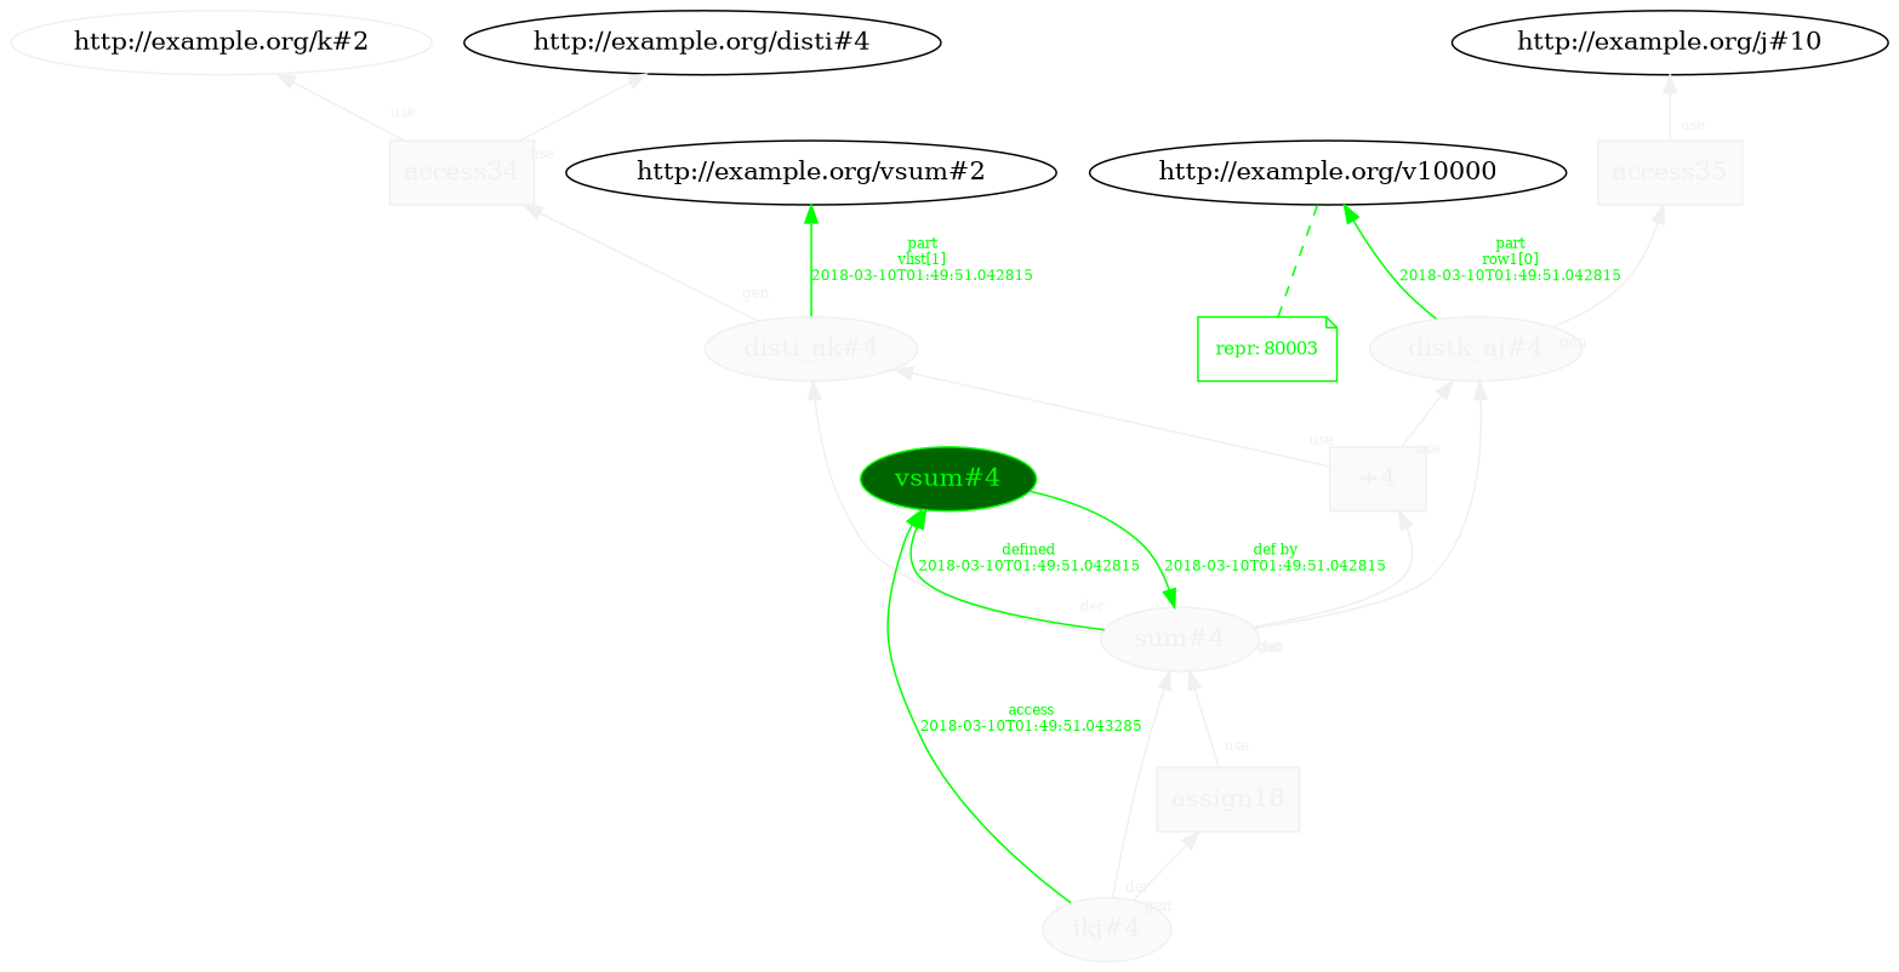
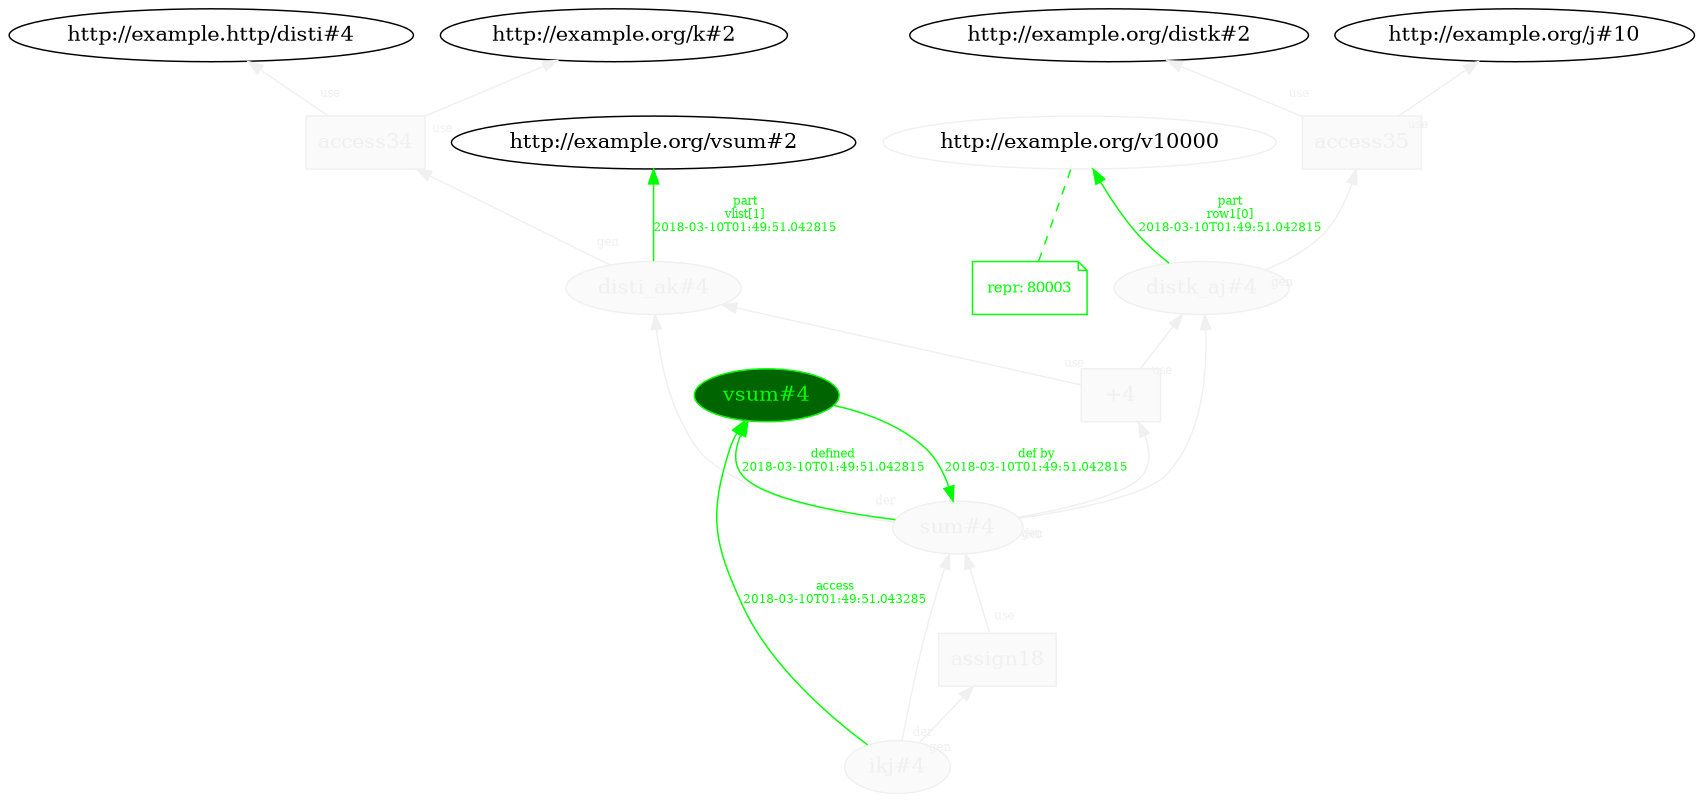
  digraph {
    rankdir=BT
    node [color="#F0F0F0" fillcolor="#FAFAFA" fontcolor="#F0F0F0" style=filled]
    edge [color="#F0F0F0" fontcolor="#F0F0F0" rotation=20 labelangle=60.0 labeldistance=1.5 labelfontsize=8 taillabel=use]
    n1 [label="disti_ak#4"]
    "http://example.org/vsum#2" [color="" fillcolor="" fontcolor="" style=""]
    n3 [label=access34 shape=polygon sides=4]
-   "http://example.org/disti#4" [color="" fillcolor="" fontcolor="" style=""]
-   "http://example.org/k#2" [fillcolor="" fontcolor="" style=""]
+   "http://example.org/disti#4" [label="http://example.http/disti#4" color="" fillcolor="" fontcolor="" style=""]
+   "http://example.org/k#2" [color="" fillcolor="" fontcolor="" style=""]
    n6 [label="distk_aj#4"]
-   "http://example.org/v10000" [color="" fillcolor="" fontcolor="" style=""]
+   "http://example.org/v10000" [fillcolor="" fontcolor="" style=""]
    n8 [label=access35 shape=polygon sides=4]
+   "http://example.org/distk#2" [color="" fillcolor="" fontcolor="" style=""]
    "http://example.org/j#10" [color="" fillcolor="" fontcolor="" style=""]
    n11 [label="sum#4"]
    n12 [color=green fillcolor=darkgreen fontcolor=green label="vsum#4"]
    n13 [label="+4" shape=polygon sides=4]
    n14 [color=green fontcolor=green fontsize=10 label=<<TABLE cellpadding="0" border="0"> 	<TR> 	    <TD align="left">repr:</TD> 	    <TD align="left">80003</TD> 	</TR> </TABLE>> shape=note fillcolor="" style=""]
    n15 [label="ikj#4"]
    n16 [label=assign18 shape=polygon sides=4]
    n1 -> "http://example.org/vsum#2" [angle=60.0 color=green distance=1.5 fontcolor=green fontsize=8 label="part\nvlist[1]\n2018-03-10T01:49:51.042815" labelangle="" labeldistance="" labelfontsize="" taillabel=""]
    n1 -> n3 [taillabel=gen]
    n3 -> "http://example.org/disti#4"
    n3 -> "http://example.org/k#2"
    n6 -> "http://example.org/v10000" [angle=60.0 color=green distance=1.5 fontcolor=green fontsize=8 label="part\nrow1[0]\n2018-03-10T01:49:51.042815" labelangle="" labeldistance="" labelfontsize="" taillabel=""]
    n6 -> n8 [taillabel=gen]
+   n8 -> "http://example.org/distk#2"
    n8 -> "http://example.org/j#10"
    n11 -> n1 [taillabel=der]
    n11 -> n6 [taillabel=der]
    n11 -> n12 [angle=60.0 color=green distance=1.5 fontcolor=green fontsize=8 label="defined\n2018-03-10T01:49:51.042815" labelangle="" labeldistance="" labelfontsize="" taillabel=""]
    n11 -> n13 [taillabel=gen]
    n12 -> n11 [angle=60.0 color=green distance=1.5 fontcolor=green fontsize=8 label="def by\n2018-03-10T01:49:51.042815" labelangle="" labeldistance="" labelfontsize="" taillabel=""]
    n13 -> n1
    n13 -> n6
    n14 -> "http://example.org/v10000" [arrowhead=none color=green fontcolor=green style=dashed rotation="" labelangle="" labeldistance="" labelfontsize="" taillabel=""]
    n15 -> n11 [taillabel=der]
    n15 -> n12 [angle=60.0 color=green distance=1.5 fontcolor=green fontsize=8 label="access\n2018-03-10T01:49:51.043285" labelangle="" labeldistance="" labelfontsize="" taillabel=""]
    n15 -> n16 [taillabel=gen]
    n16 -> n11
  }
